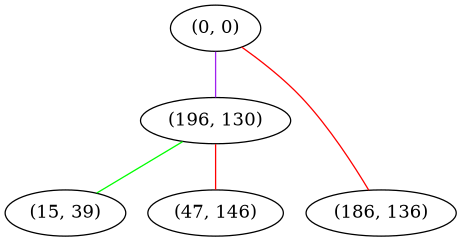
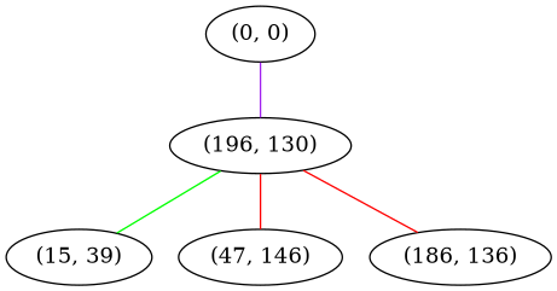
  graph {
    edge [color=red weight=1]
    "(196, 130)"
    "(15, 39)"
    "(186, 136)"
    "(47, 146)"
    "(0, 0)"
    "(196, 130)" -- "(15, 39)" [color=green weight=2]
-   "(0, 0)" -- "(186, 136)"
+   "(196, 130)" -- "(186, 136)"
    "(196, 130)" -- "(47, 146)"
    "(0, 0)" -- "(196, 130)" [color=purple weight=4]
  }
